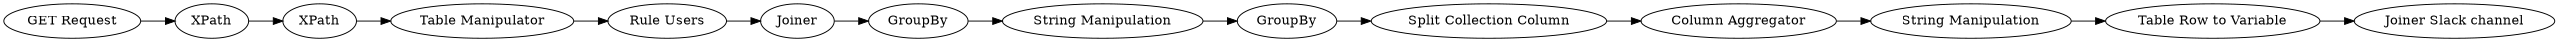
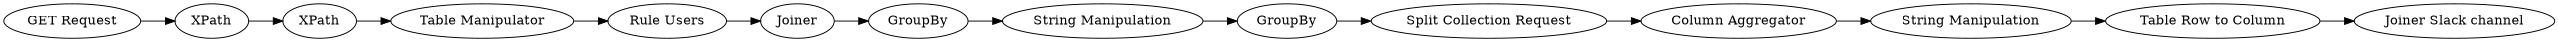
  digraph {
    rankdir=LR
    n1 [label="Table Manipulator"]
    n2 [label="Rule Users"]
    n3 [label=Joiner]
    n4 [label=GroupBy]
    n5 [label="Column Aggregator"]
    n6 [label="String Manipulation"]
-   n7 [label="Table Row to Variable"]
+   n7 [label="Table Row to Column"]
    n8 [label="Joiner Slack channel"]
    n9 [label="String Manipulation"]
    n10 [label=GroupBy]
    n11 [label="GET Request"]
    n12 [label=XPath]
    n13 [label=XPath]
-   n14 [label="Split Collection Column"]
+   n14 [label="Split Collection Request"]
    n1 -> n2
    n2 -> n3
    n3 -> n4
    n4 -> n9
    n5 -> n6
    n6 -> n7
    n7 -> n8
    n9 -> n10
    n10 -> n14
    n11 -> n12
    n12 -> n13
    n13 -> n1
    n14 -> n5
  }
